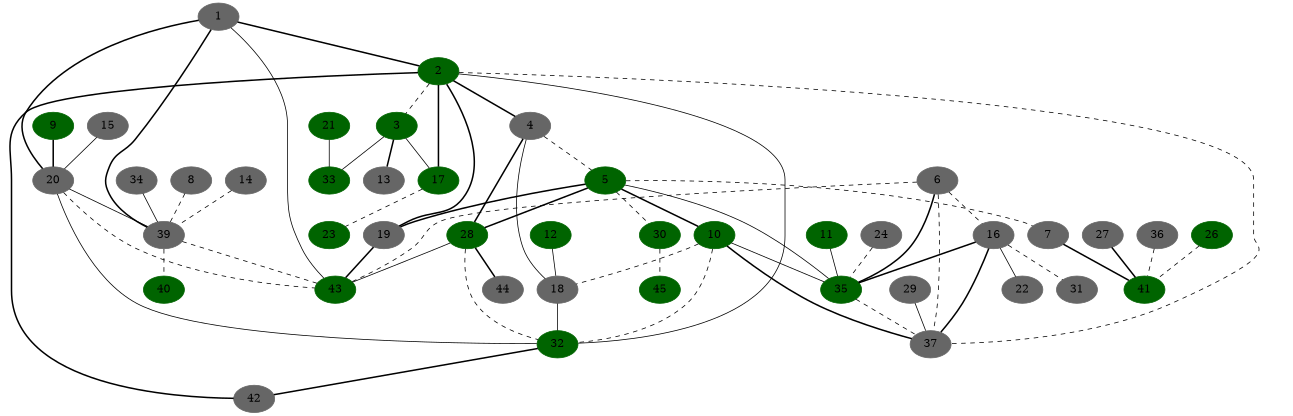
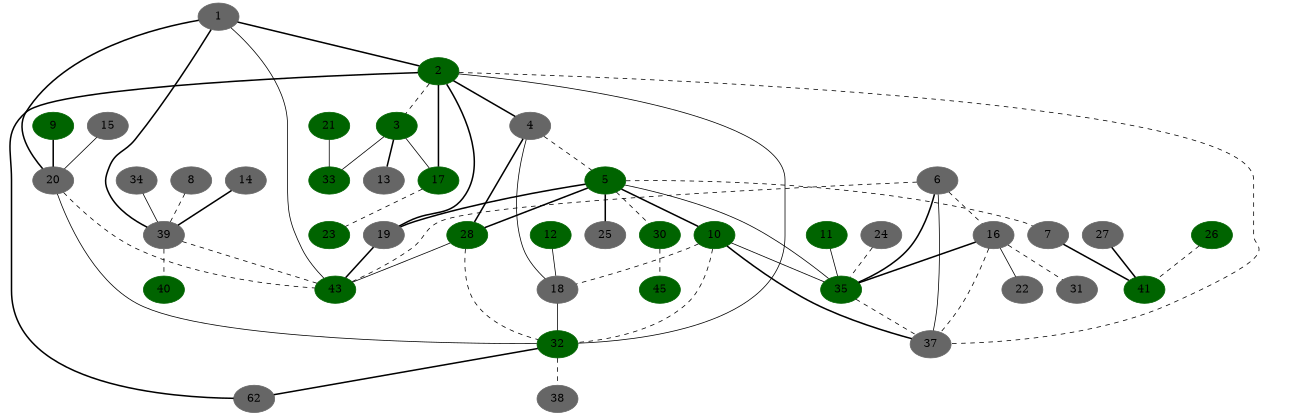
  graph {
    node [color=gray40 style=filled]
    edge [style=dashed weight=1.0]
    2 [color=darkgreen]
    1
    20
    39
    43 [color=darkgreen]
    3 [color=darkgreen]
    4
    17 [color=darkgreen]
    19
    32 [color=darkgreen]
    37
-   42
+   42 [label=62]
    40 [color=darkgreen]
    13
    33 [color=darkgreen]
    5 [color=darkgreen]
    18
    28 [color=darkgreen]
    23 [color=darkgreen]
+   38
    7
    10 [color=darkgreen]
+   25
    30 [color=darkgreen]
    35 [color=darkgreen]
-   44
    41 [color=darkgreen]
    45 [color=darkgreen]
    6
    16
    22
    31
    8
    9 [color=darkgreen]
    11 [color=darkgreen]
    12 [color=darkgreen]
    14
    15
    21 [color=darkgreen]
    24
    26 [color=darkgreen]
    27
-   29
    34
-   36
    2 -- 3 [weight=2.0]
    2 -- 4 [style=bold]
    2 -- 17 [style=bold weight=2.0]
    2 -- 19 [style=bold]
    2 -- 32 [style=solid]
    2 -- 37
    2 -- 42 [style=bold]
    1 -- 2 [style=bold]
    1 -- 20 [style=bold]
    1 -- 39 [style=bold]
    1 -- 43 [style=solid]
-   20 -- 39 [style=solid]
    20 -- 43
    20 -- 32 [style=solid]
    39 -- 43
    39 -- 40
    3 -- 17 [style=solid]
    3 -- 13 [style=bold]
    3 -- 33 [style=solid]
    4 -- 5 [weight=2.0]
    4 -- 18 [style=solid]
    4 -- 28 [style=bold weight=2.0]
    17 -- 23
    19 -- 43 [style=bold]
    32 -- 42 [style=bold]
+   32 -- 38
    5 -- 19 [style=bold]
    5 -- 28 [style=bold]
    5 -- 7
    5 -- 10 [style=bold]
+   5 -- 25 [style=bold]
    5 -- 30
    5 -- 35 [style=solid]
    18 -- 32 [style=solid weight=2.0]
    28 -- 43 [style=solid]
    28 -- 32
-   28 -- 44 [style=bold]
    7 -- 41 [style=bold]
    10 -- 32 [weight=2.0]
    10 -- 37 [style=bold]
    10 -- 18
    10 -- 35 [style=solid weight=2.0]
    30 -- 45
    35 -- 37
    6 -- 43
-   6 -- 37
+   6 -- 37 [style=solid]
    6 -- 35 [style=bold]
    6 -- 16
-   16 -- 37 [style=bold]
+   16 -- 37
    16 -- 35 [style=bold]
    16 -- 22 [style=solid]
    16 -- 31
    8 -- 39
    9 -- 20 [style=bold]
    11 -- 35 [style=solid]
    12 -- 18 [style=solid]
-   14 -- 39
+   14 -- 39 [style=bold]
    15 -- 20 [style=solid]
    21 -- 33 [style=solid]
    24 -- 35
    26 -- 41
    27 -- 41 [style=bold]
-   29 -- 37 [style=solid]
    34 -- 39 [style=solid]
-   36 -- 41
  }
